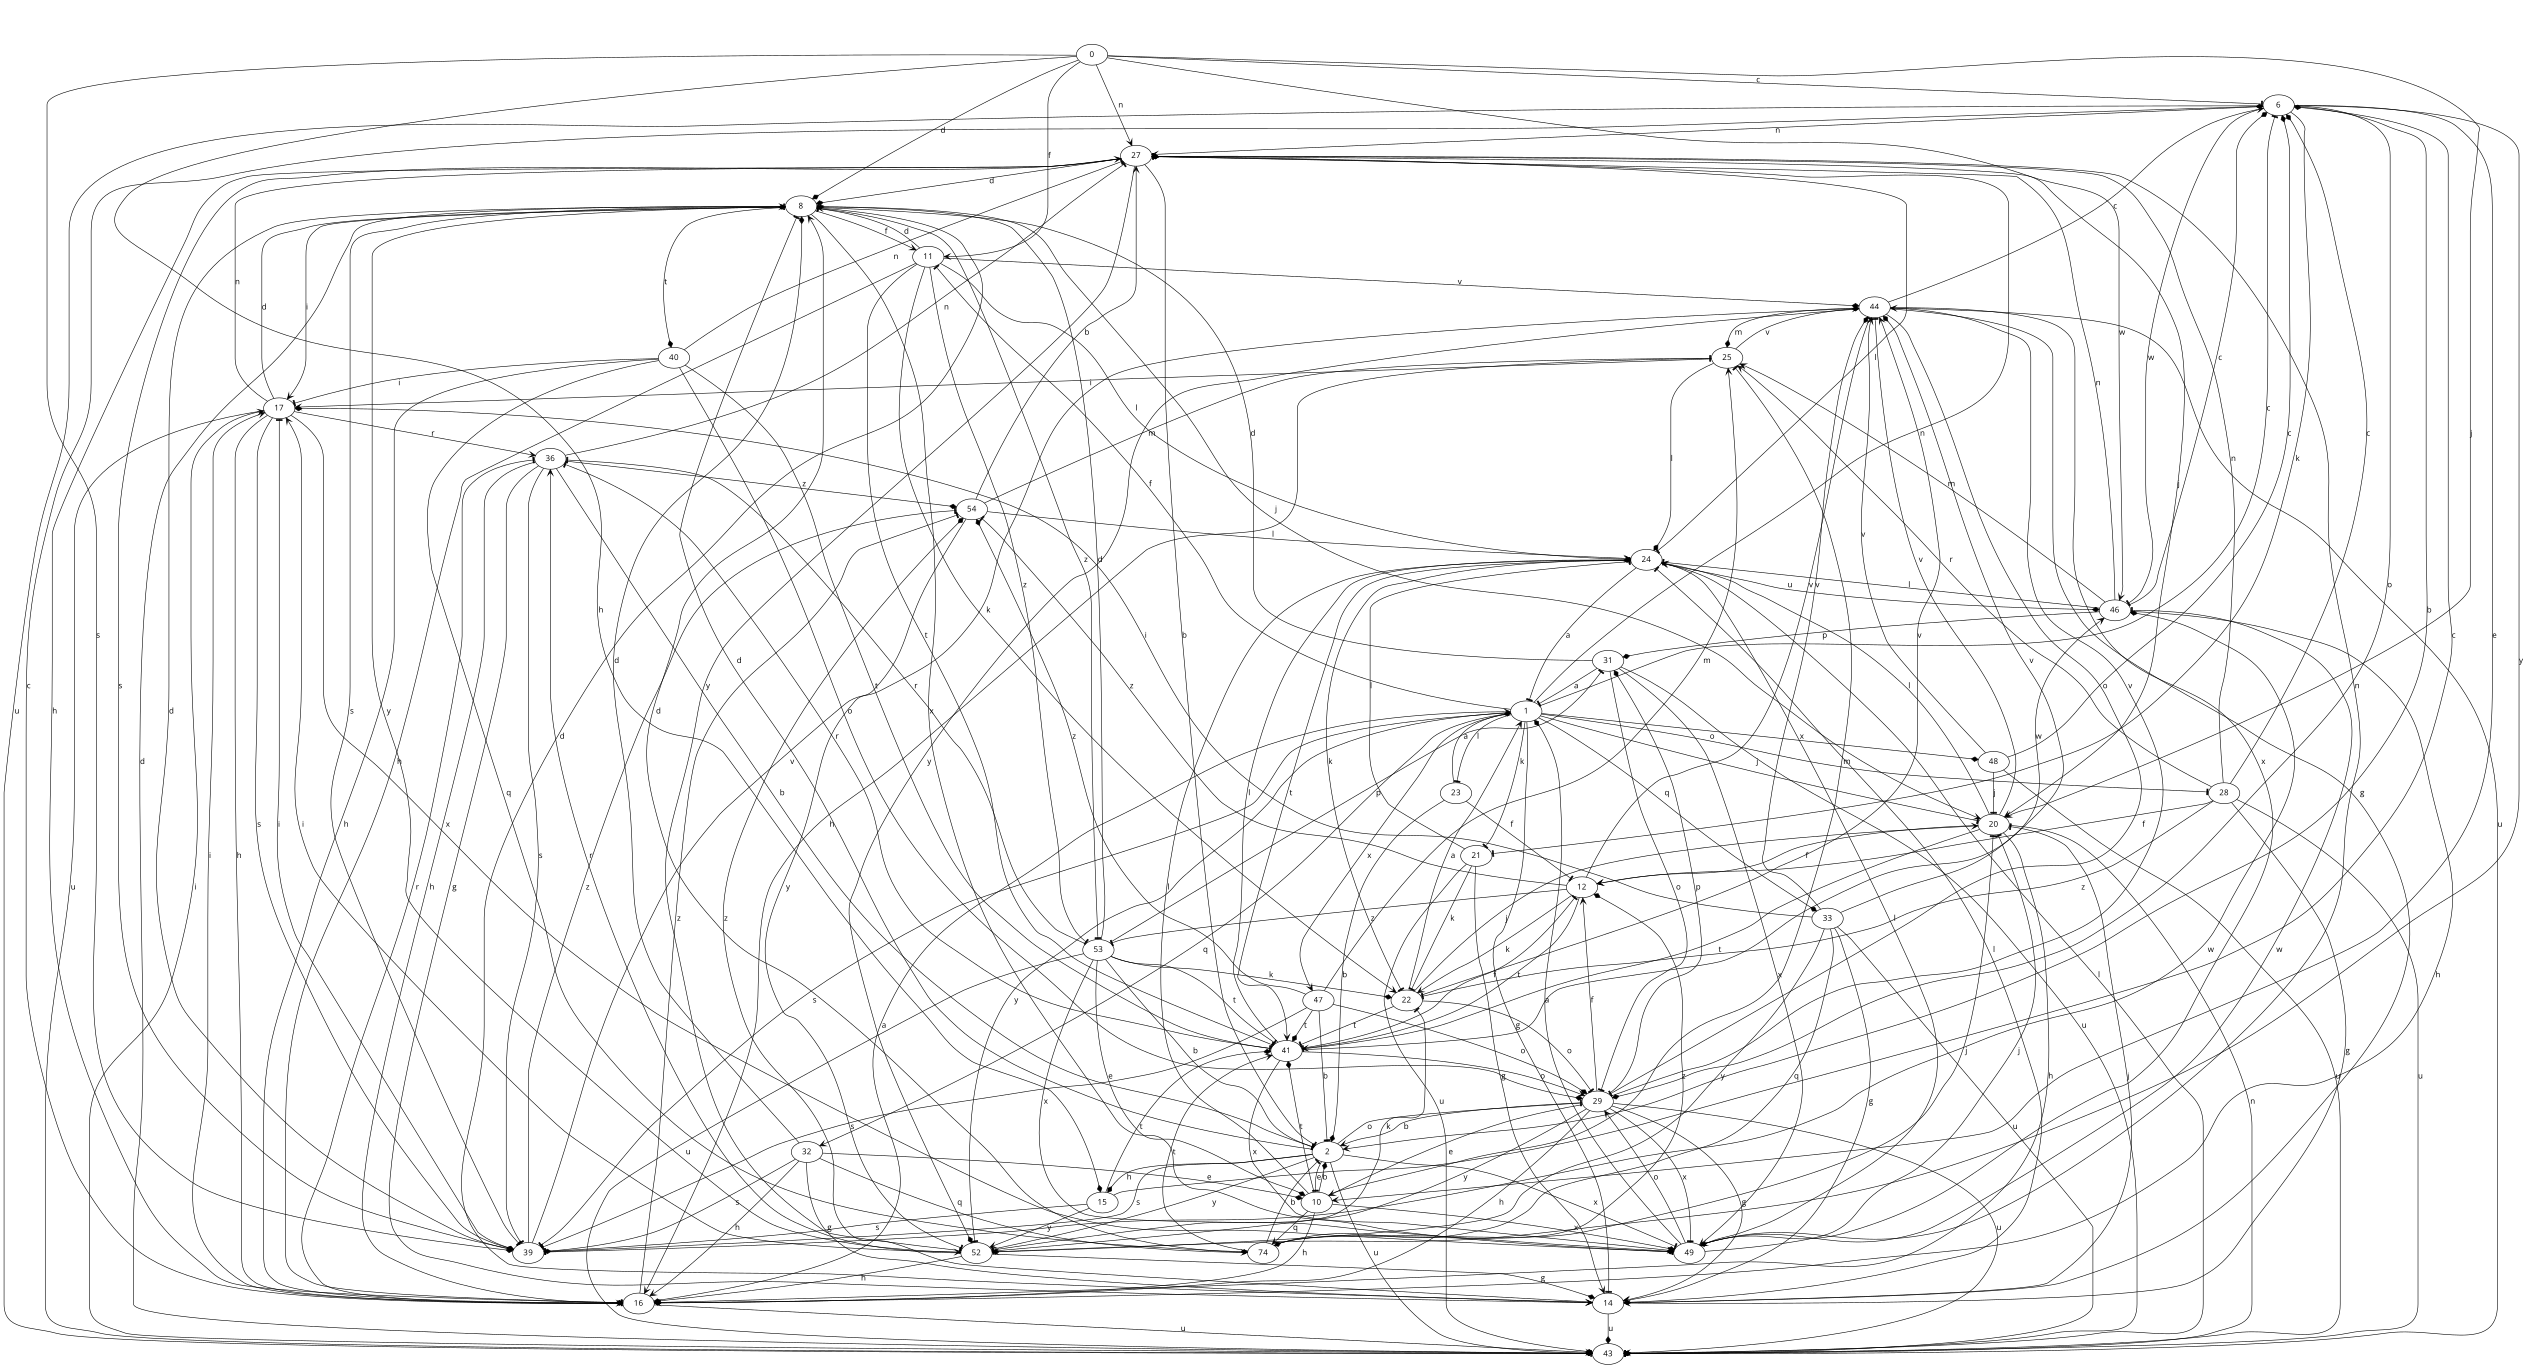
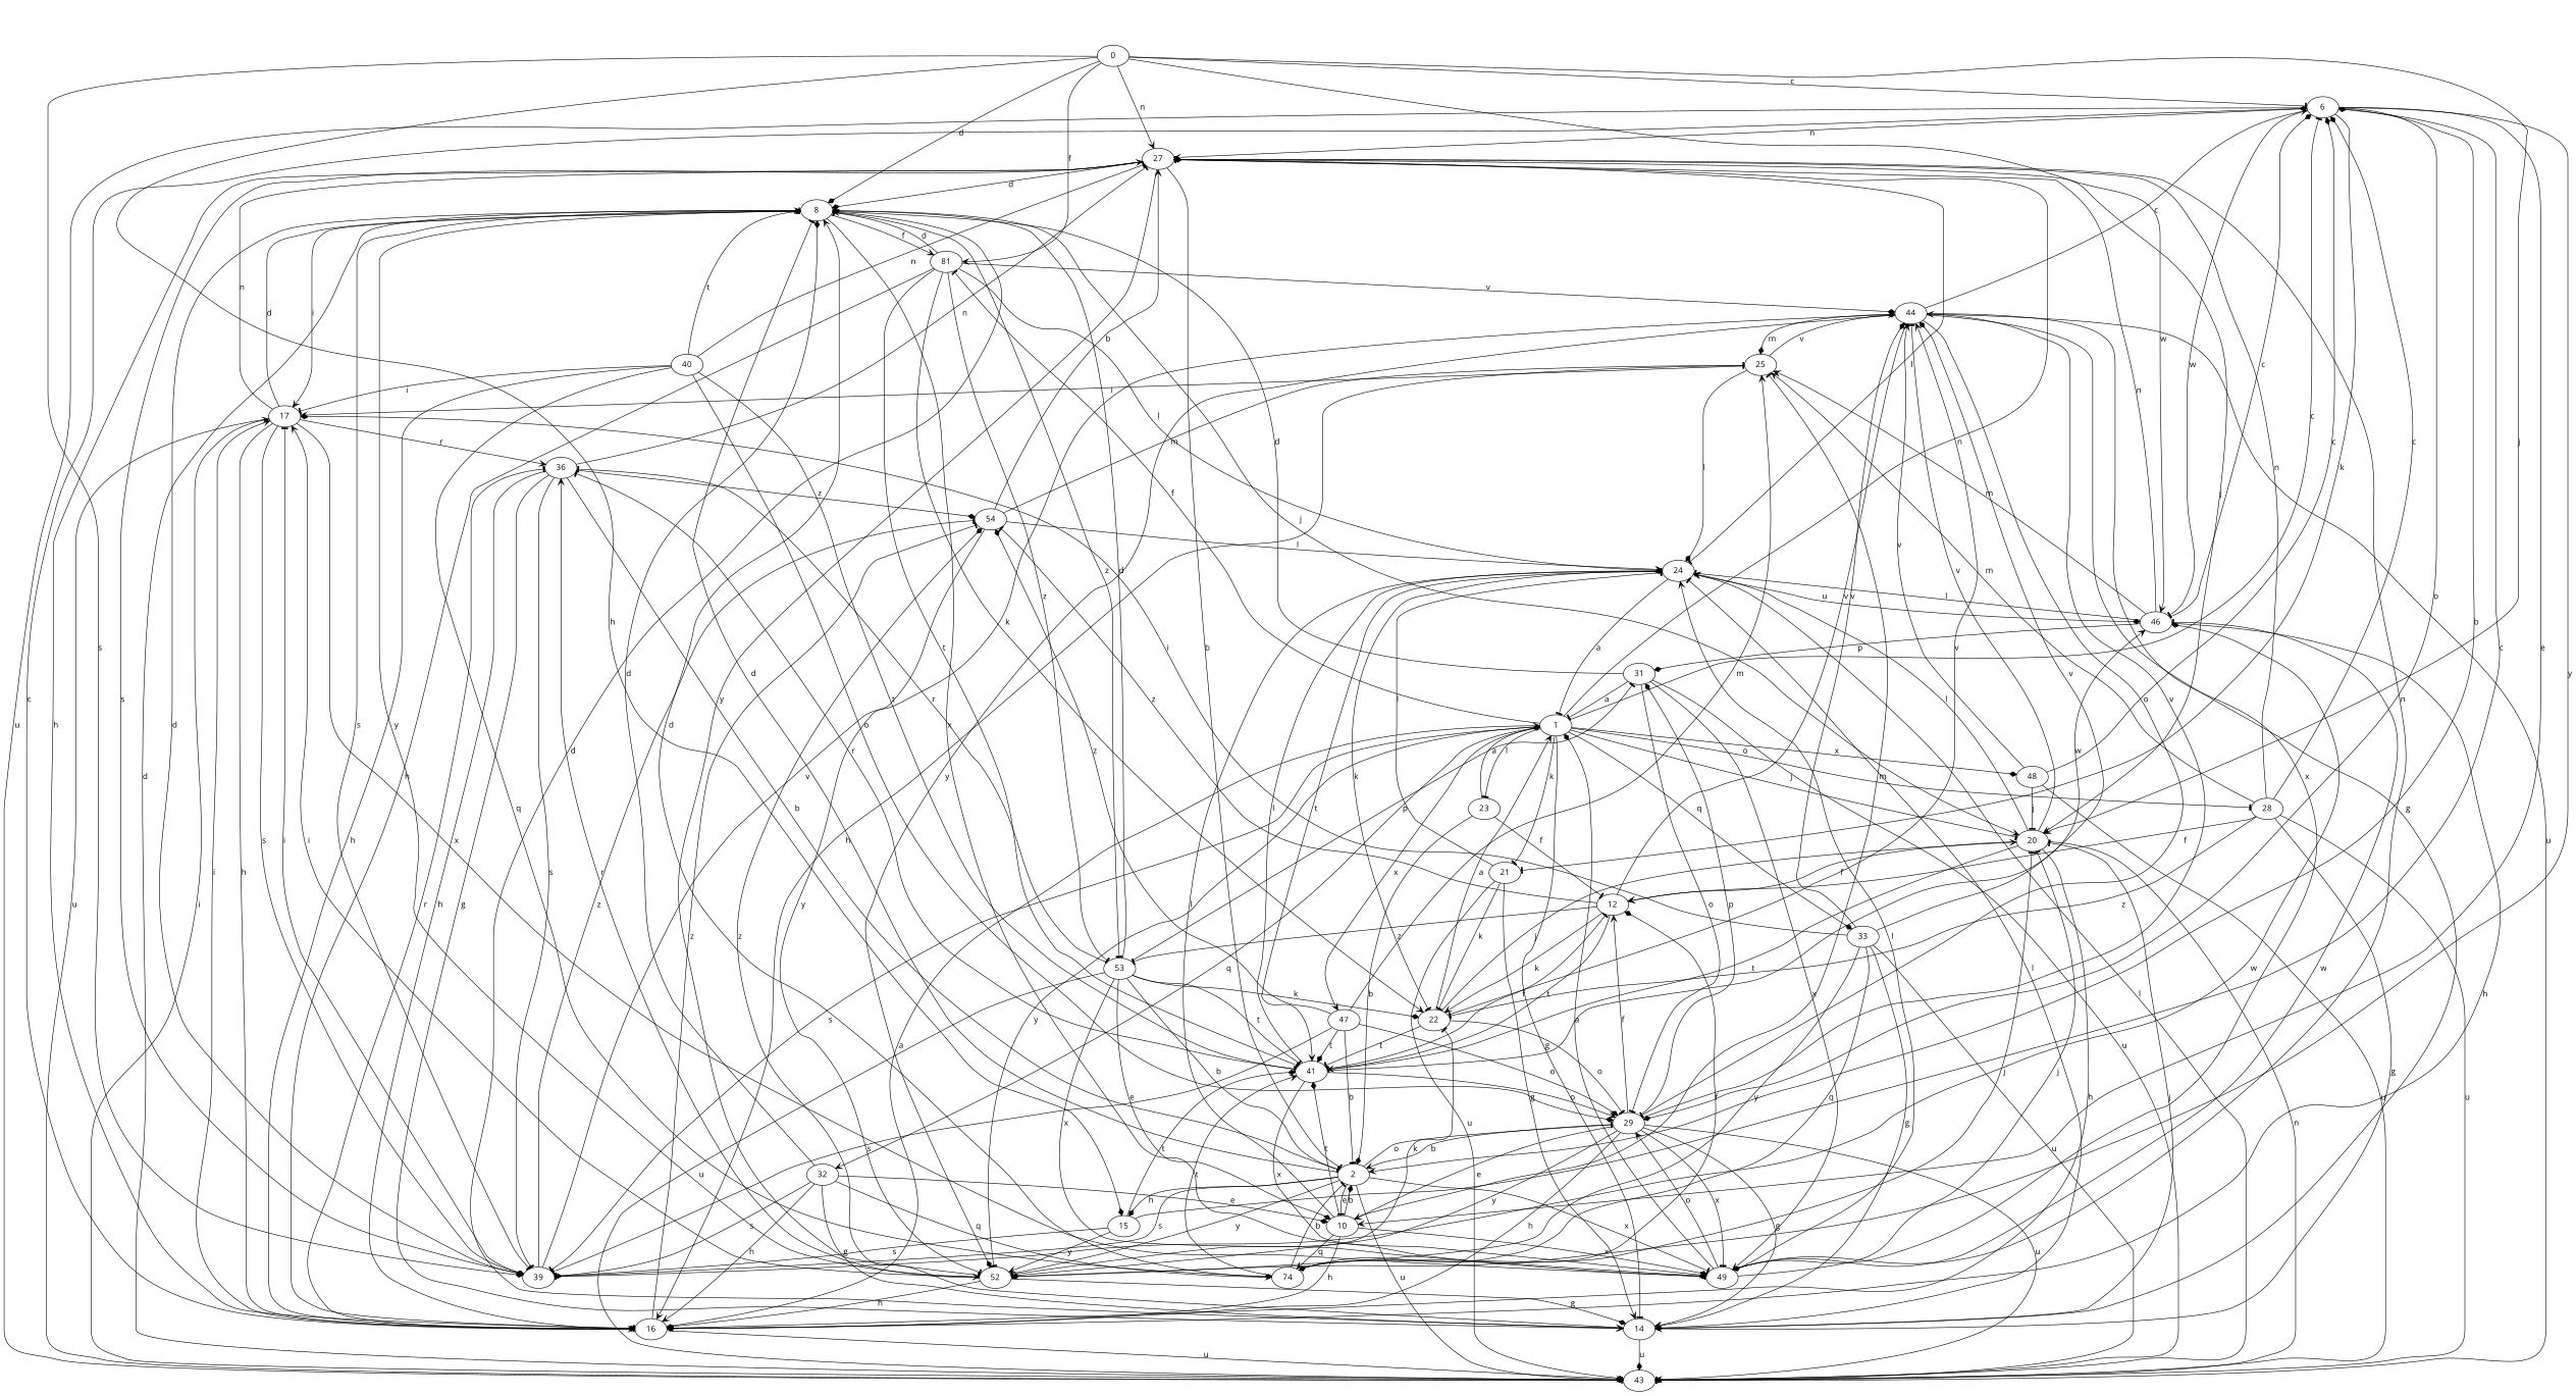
  strict digraph {
    fontname="Open Sans"
    node [fontname="Open Sans"]
    edge [arrowhead=tee fontname="Open Sans"]
    0
    6
    8
-   11
+   11 [label=81]
    15
    20
    27
    39
    46
    52
    21
    n12 [label=2]
    10
    29
    43
    49
    n17 [label=17]
    40
    53
    16
    24
    41
    22
    44
    12
    32
    14
    n28 [label=74]
    54
    25
    31
    36
    1
    23
    28
    33
    47
    48
    0 -> 6 [label=c]
    0 -> 8 [arrowhead=diamond label=d]
    0 -> 11 [arrowhead=vee label=f]
    0 -> 15 [arrowhead=diamond label=h]
    0 -> 20 [arrowhead=vee label=j]
    0 -> 27 [arrowhead=vee label=n]
    0 -> 39 [arrowhead=diamond label=s]
    0 -> 46 [arrowhead=vee label=w]
    6 -> 27 [arrowhead=vee label=n]
    6 -> 46 [label=w]
    6 -> 52 [arrowhead=vee label=y]
    6 -> 21 [label=k]
    6 -> n12 [arrowhead=vee label=b]
    6 -> 10 [arrowhead=vee label=e]
    6 -> 29 [arrowhead=diamond label=o]
    6 -> 43 [label=u]
    8 -> 11 [arrowhead=vee label=f]
    8 -> 20 [arrowhead=vee label=j]
    8 -> 39 [label=s]
    8 -> 52 [arrowhead=vee label=y]
    8 -> 49 [arrowhead=diamond label=x]
    8 -> n17 [arrowhead=vee label=i]
-   8 -> 40 [arrowhead=diamond label=t]
+   40 -> 8 [arrowhead=diamond label=t]
    8 -> 53 [label=z]
    11 -> 8 [label=d]
    11 -> 53 [label=z]
    11 -> 16 [arrowhead=diamond label=h]
    11 -> 24 [arrowhead=vee label=l]
    11 -> 41 [label=t]
    11 -> 22 [arrowhead=vee label=k]
    11 -> 44 [arrowhead=diamond label=v]
    15 -> 6 [arrowhead=diamond label=c]
    15 -> 39 [arrowhead=diamond label=s]
    15 -> 52 [arrowhead=vee label=y]
    15 -> 41 [arrowhead=diamond label=t]
    20 -> 43 [label=n]
    20 -> 16 [arrowhead=diamond label=h]
    20 -> 24 [arrowhead=vee label=l]
    20 -> 41 [arrowhead=vee label=t]
    20 -> 44 [label=v]
    20 -> 12 [arrowhead=vee label=f]
    27 -> 8 [arrowhead=diamond label=d]
    27 -> 20 [arrowhead=vee label=j]
    27 -> 39 [arrowhead=diamond label=s]
    27 -> 52 [label=y]
    27 -> n12 [label=b]
    27 -> 16 [label=h]
    27 -> 24 [label=l]
    39 -> 8 [label=d]
    39 -> 46 [arrowhead=diamond label=w]
    39 -> n17 [label=i]
    39 -> 44 [arrowhead=vee label=v]
    39 -> 54 [label=z]
    46 -> 6 [arrowhead=diamond label=c]
    46 -> 27 [arrowhead=diamond label=n]
    46 -> 16 [arrowhead=diamond label=h]
    46 -> 24 [label=l]
    46 -> 25 [arrowhead=vee label=m]
    46 -> 31 [arrowhead=diamond label=p]
    52 -> n17 [arrowhead=vee label=i]
    52 -> 16 [arrowhead=diamond label=h]
    52 -> 22 [label=k]
    52 -> 14 [arrowhead=diamond label=g]
    52 -> 36 [arrowhead=vee label=r]
    21 -> 43 [arrowhead=diamond label=u]
    21 -> 24 [label=l]
    21 -> 22 [label=k]
    21 -> 14 [arrowhead=vee label=g]
    n12 -> 8 [label=d]
    n12 -> 15 [arrowhead=diamond label=h]
    n12 -> 39 [label=s]
    n12 -> 52 [label=y]
    n12 -> 10 [label=e]
    n12 -> 29 [label=o]
    n12 -> 43 [arrowhead=diamond label=u]
    n12 -> 49 [label=x]
    10 -> n12 [arrowhead=diamond label=b]
    10 -> 49 [arrowhead=diamond label=x]
    10 -> 16 [arrowhead=vee label=h]
    10 -> 24 [label=l]
    10 -> 41 [arrowhead=diamond label=t]
    10 -> n28 [arrowhead=vee label=q]
    10 -> 25 [label=m]
    29 -> 52 [label=y]
    29 -> n12 [arrowhead=vee label=b]
    29 -> 10 [arrowhead=vee label=e]
    29 -> 43 [arrowhead=vee label=u]
    29 -> 49 [label=x]
    29 -> 16 [arrowhead=diamond label=h]
    29 -> 44 [arrowhead=vee label=v]
    29 -> 12 [arrowhead=vee label=f]
    29 -> 14 [arrowhead=vee label=g]
    29 -> 31 [arrowhead=diamond label=p]
    43 -> 8 [arrowhead=vee label=d]
    43 -> n17 [arrowhead=vee label=i]
    43 -> 24 [arrowhead=vee label=l]
    49 -> 20 [label=j]
    49 -> 27 [label=n]
    49 -> 46 [label=w]
    49 -> 29 [arrowhead=vee label=o]
-   24 -> 49 [arrowhead=vee label=l]
+   49 -> 24 [arrowhead=vee label=l]
    49 -> 1 [arrowhead=diamond label=a]
    n17 -> 8 [arrowhead=diamond label=d]
    n17 -> 27 [arrowhead=vee label=n]
    n17 -> 39 [arrowhead=diamond label=s]
    n17 -> 43 [arrowhead=diamond label=u]
    n17 -> 49 [label=x]
    n17 -> 16 [arrowhead=diamond label=h]
    n17 -> 36 [arrowhead=vee label=r]
    40 -> 27 [label=n]
    40 -> 29 [arrowhead=diamond label=o]
    40 -> n17 [label=i]
    40 -> 16 [label=h]
    40 -> 41 [label=t]
    40 -> n28 [arrowhead=diamond label=q]
    53 -> 8 [arrowhead=diamond label=d]
    53 -> n12 [label=b]
    53 -> 10 [arrowhead=diamond label=e]
    53 -> 43 [arrowhead=diamond label=u]
    53 -> 49 [arrowhead=diamond label=x]
    53 -> 41 [label=t]
    53 -> 22 [arrowhead=diamond label=k]
    53 -> 31 [label=p]
    53 -> 36 [label=r]
    16 -> 6 [arrowhead=diamond label=c]
    16 -> 43 [arrowhead=vee label=u]
    16 -> n17 [arrowhead=vee label=i]
    16 -> 54 [label=z]
    16 -> 36 [label=r]
    16 -> 1 [arrowhead=vee label=a]
    24 -> 46 [arrowhead=diamond label=u]
    24 -> 41 [arrowhead=vee label=t]
    24 -> 22 [label=k]
    24 -> 1 [label=a]
    41 -> 29 [arrowhead=vee label=o]
    41 -> 49 [arrowhead=vee label=x]
    41 -> 24 [arrowhead=diamond label=l]
    41 -> 44 [arrowhead=diamond label=v]
    41 -> 12 [label=f]
    41 -> 36 [label=r]
    22 -> 20 [arrowhead=vee label=j]
    22 -> 29 [label=o]
    22 -> 41 [label=t]
    22 -> 44 [arrowhead=vee label=v]
    22 -> 1 [arrowhead=vee label=a]
    44 -> 6 [arrowhead=vee label=c]
    44 -> 52 [arrowhead=diamond label=y]
    44 -> 29 [label=o]
    44 -> 43 [arrowhead=diamond label=u]
    44 -> 49 [arrowhead=diamond label=x]
    44 -> 14 [arrowhead=diamond label=g]
    44 -> 25 [arrowhead=diamond label=m]
    12 -> 53 [label=z]
    12 -> 41 [label=t]
    12 -> 22 [arrowhead=vee label=k]
    12 -> 44 [label=v]
    12 -> 54 [label=z]
    32 -> 8 [arrowhead=diamond label=d]
    32 -> 39 [label=s]
    32 -> 10 [arrowhead=diamond label=e]
    32 -> 16 [arrowhead=vee label=h]
    32 -> 14 [arrowhead=vee label=g]
    32 -> n28 [arrowhead=vee label=q]
    14 -> 8 [arrowhead=vee label=d]
    14 -> 20 [label=j]
    14 -> 43 [arrowhead=diamond label=u]
    14 -> 24 [label=l]
    14 -> 54 [arrowhead=diamond label=z]
    n28 -> 8 [arrowhead=vee label=d]
    n28 -> 20 [label=j]
    n28 -> n12 [label=b]
    n28 -> 41 [arrowhead=vee label=t]
-   n28 -> 12 [arrowhead=diamond label=z]
+   n28 -> 12 [arrowhead=diamond label=f]
    54 -> 27 [arrowhead=vee label=b]
    54 -> 52 [label=y]
    54 -> 24 [arrowhead=vee label=l]
    54 -> 25 [label=m]
    25 -> n17 [arrowhead=vee label=i]
    25 -> 16 [arrowhead=vee label=h]
    25 -> 24 [arrowhead=diamond label=l]
    25 -> 44 [arrowhead=diamond label=v]
    31 -> 8 [label=d]
    31 -> 29 [label=o]
    31 -> 43 [arrowhead=diamond label=u]
    31 -> 49 [arrowhead=vee label=x]
    31 -> 1 [label=a]
    36 -> 27 [label=n]
    36 -> 39 [label=s]
    36 -> n12 [label=b]
    36 -> 16 [arrowhead=vee label=h]
    36 -> 14 [arrowhead=vee label=g]
    36 -> 54 [arrowhead=diamond label=z]
    1 -> 6 [label=c]
    1 -> 11 [label=f]
    1 -> 20 [label=j]
    1 -> 27 [arrowhead=diamond label=n]
    1 -> 39 [label=s]
    1 -> 52 [label=y]
    1 -> 21 [label=k]
    1 -> 32 [arrowhead=vee label=q]
    1 -> 14 [label=g]
    1 -> 23 [label=l]
    1 -> 28 [label=o]
    1 -> 33 [arrowhead=diamond label=q]
    1 -> 47 [arrowhead=vee label=x]
    1 -> 48 [arrowhead=diamond label=x]
    23 -> n12 [arrowhead=diamond label=b]
    23 -> 12 [label=f]
    23 -> 1 [arrowhead=diamond label=a]
    28 -> 6 [arrowhead=diamond label=c]
    28 -> 27 [label=n]
    28 -> 43 [arrowhead=diamond label=u]
    28 -> 22 [label=z]
    28 -> 12 [arrowhead=vee label=f]
    28 -> 14 [arrowhead=vee label=g]
-   28 -> 25 [arrowhead=vee label=r]
+   28 -> 25 [arrowhead=vee label=m]
    33 -> 46 [arrowhead=vee label=w]
    33 -> 52 [arrowhead=diamond label=y]
    33 -> 43 [label=u]
    33 -> n17 [arrowhead=diamond label=i]
    33 -> 44 [arrowhead=diamond label=v]
    33 -> 14 [arrowhead=vee label=g]
    33 -> n28 [arrowhead=diamond label=q]
    47 -> 39 [label=s]
    47 -> n12 [label=b]
    47 -> 29 [arrowhead=diamond label=o]
    47 -> 41 [arrowhead=diamond label=t]
    47 -> 54 [arrowhead=diamond label=z]
    47 -> 25 [arrowhead=vee label=m]
    48 -> 6 [arrowhead=diamond label=c]
    48 -> 20 [label=j]
    48 -> 43 [label=u]
    48 -> 44 [arrowhead=vee label=v]
  }
